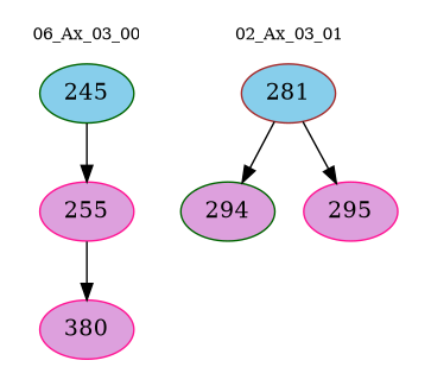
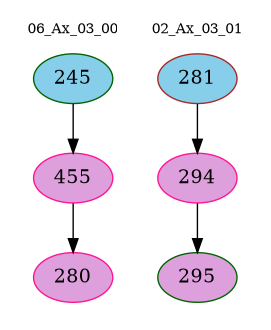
  digraph {
    node [color=darkgreen fillcolor=plum style=filled]
    edge [color=black]
-   n1 [color=deeppink label=255]
+   n1 [color=deeppink label=455]
    n2 [fillcolor=skyblue label=245]
-   n3 [color=deeppink label=380]
-   n4 [label=294]
+   n3 [color=deeppink label=280]
+   n4 [color=deeppink label=294]
    n5 [color=brown fillcolor=skyblue label=281]
-   n6 [color=deeppink label=295]
+   n6 [label=295]
    subgraph cluster_1 {
      color=white
      fontsize=10
      label="06_Ax_03_00"
      n1
      n2
      n3
    }
    subgraph cluster_2 {
      color=white
      fontsize=10
      label="02_Ax_03_01"
      n4
      n5
      n6
    }
    n1 -> n3
    n2 -> n1
-   n5 -> n6
+   n4 -> n6
    n5 -> n4
  }
